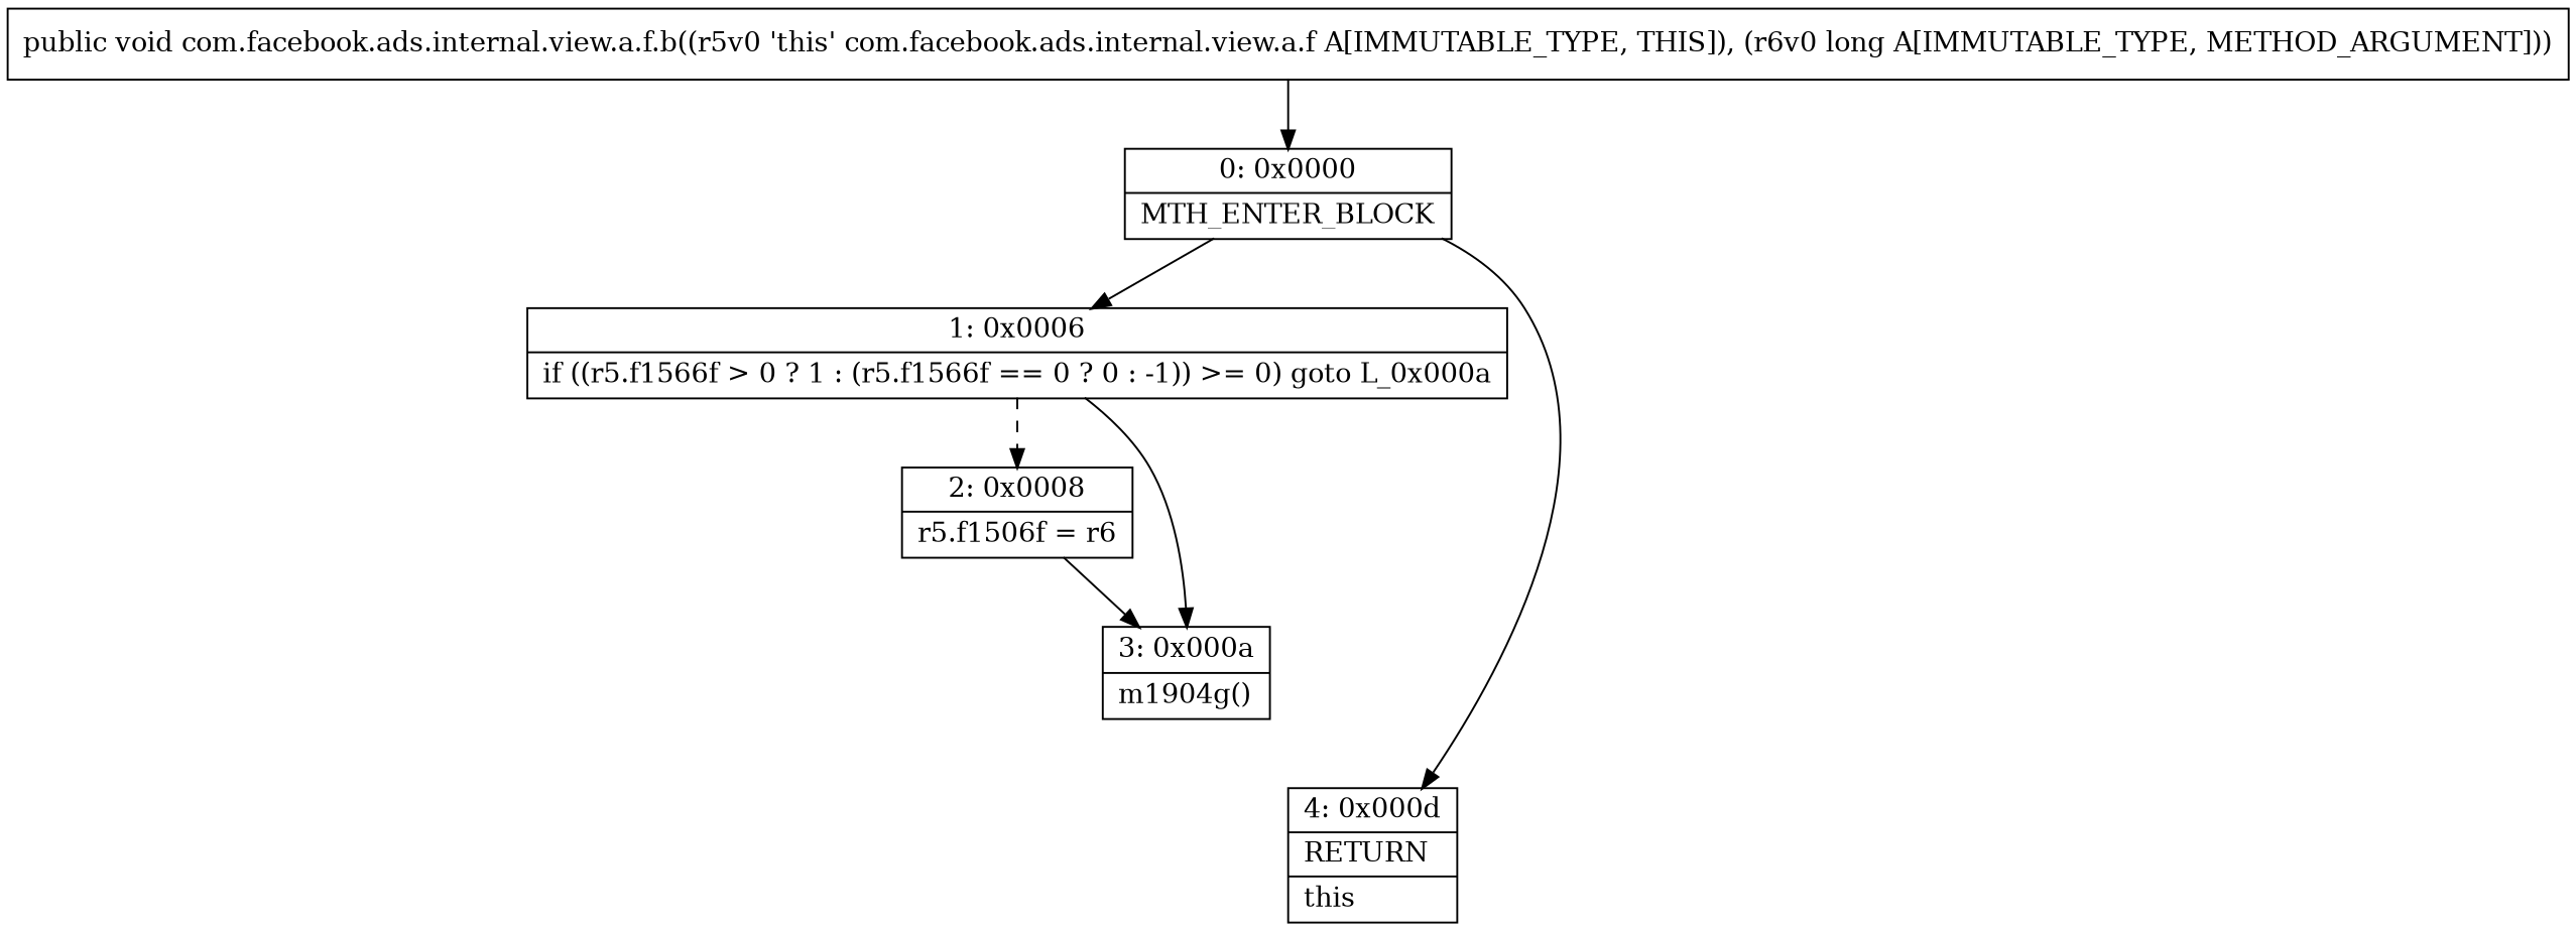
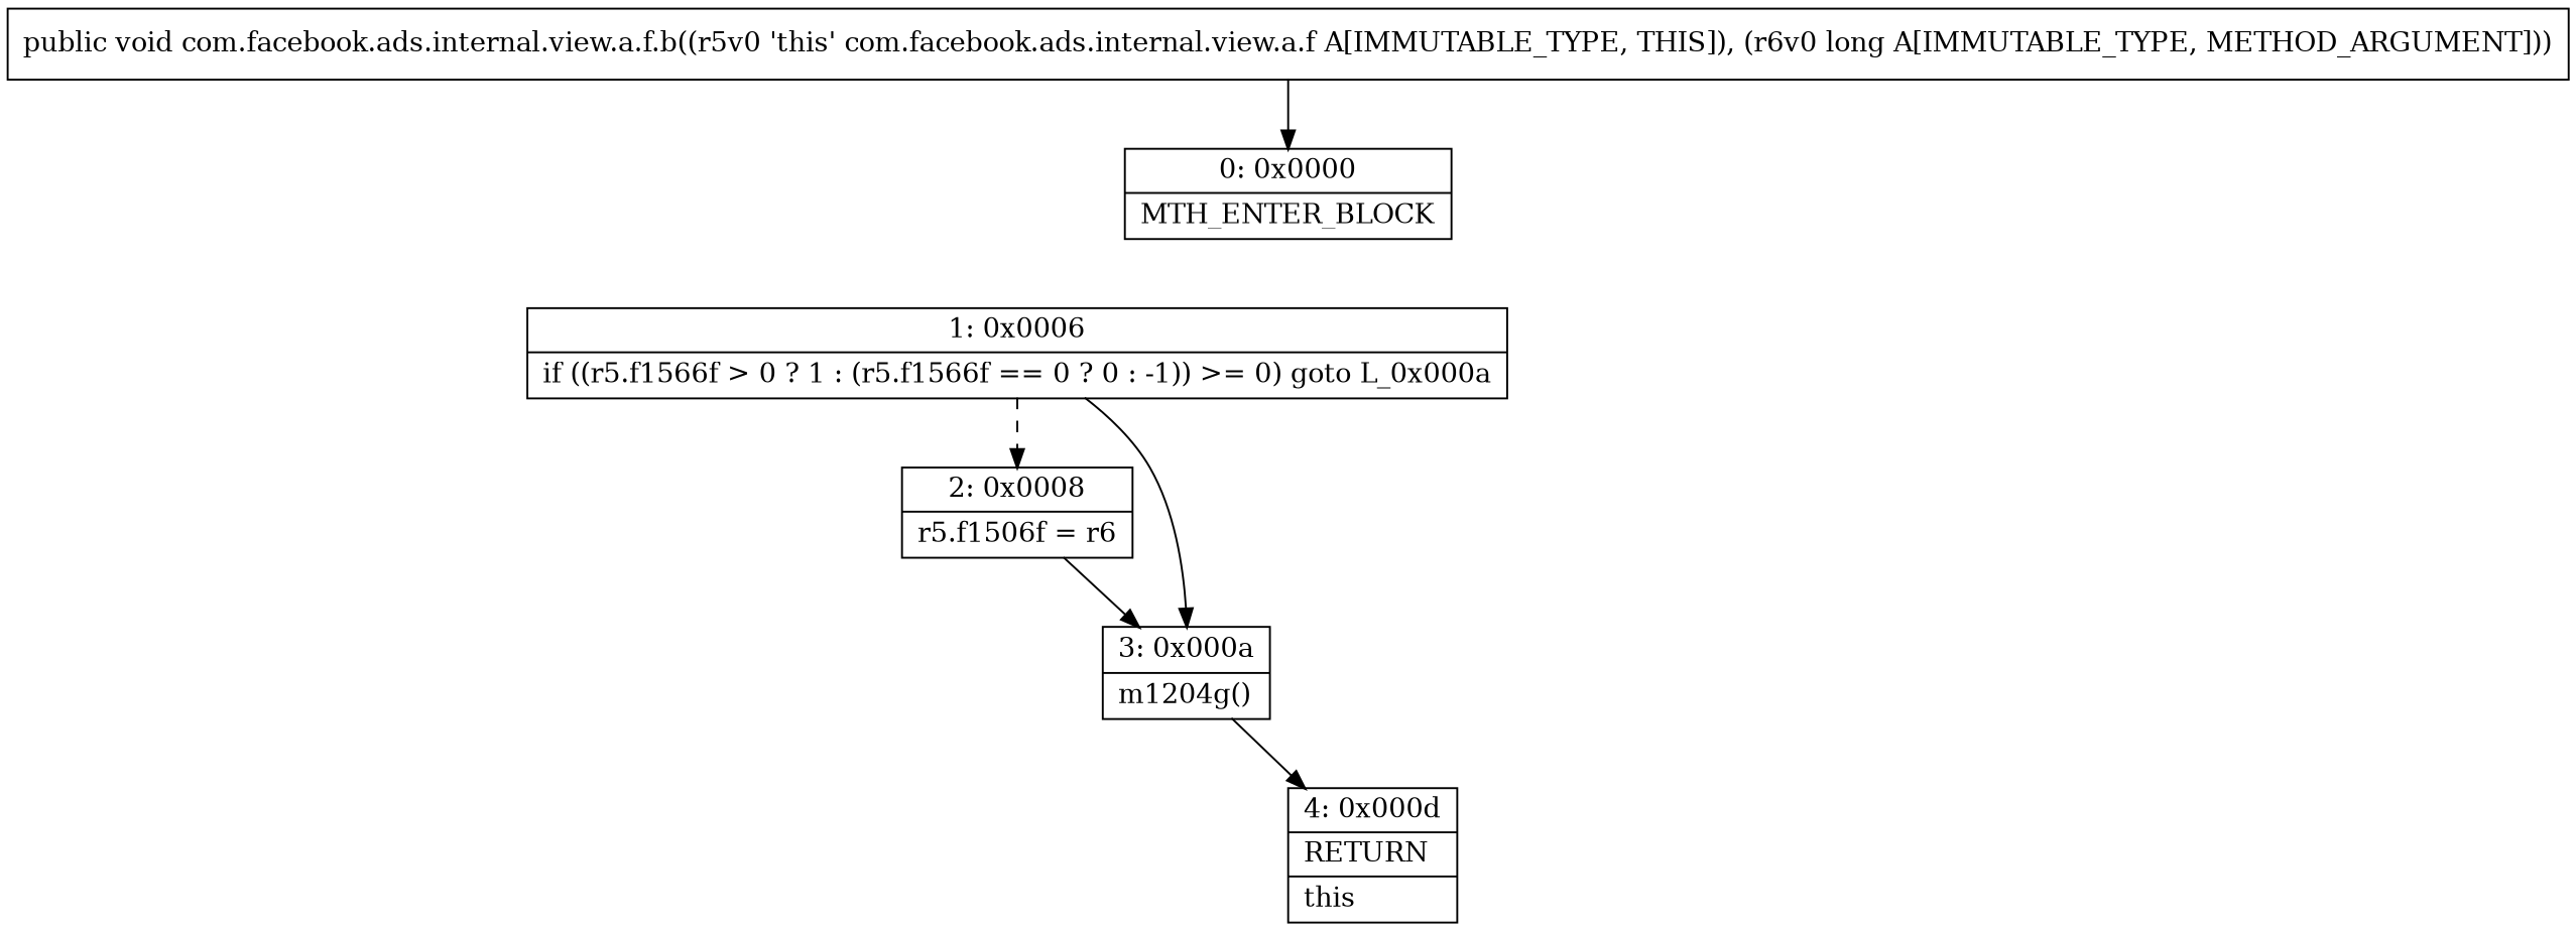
  digraph {
    node [shape=record]
    n1 [label="{0\:\ 0x0000|MTH_ENTER_BLOCK\l}"]
    n2 [label="{1\:\ 0x0006|if ((r5.f1566f \> 0 ? 1 : (r5.f1566f == 0 ? 0 : \-1)) \>= 0) goto L_0x000a\l}"]
    n3 [label="{2\:\ 0x0008|r5.f1506f = r6\l}"]
-   n4 [label="{3\:\ 0x000a|m1904g()\l}"]
+   n4 [label="{3\:\ 0x000a|m1204g()\l}"]
    n5 [label="{4\:\ 0x000d|RETURN\l|this\l}"]
    n6 [label="{public void com.facebook.ads.internal.view.a.f.b((r5v0 'this' com.facebook.ads.internal.view.a.f A[IMMUTABLE_TYPE, THIS]), (r6v0 long A[IMMUTABLE_TYPE, METHOD_ARGUMENT])) }"]
-   n1 -> n2
    n2 -> n3 [style=dashed]
    n2 -> n4
    n3 -> n4
-   n1 -> n5
+   n4 -> n5
    n6 -> n1
  }
